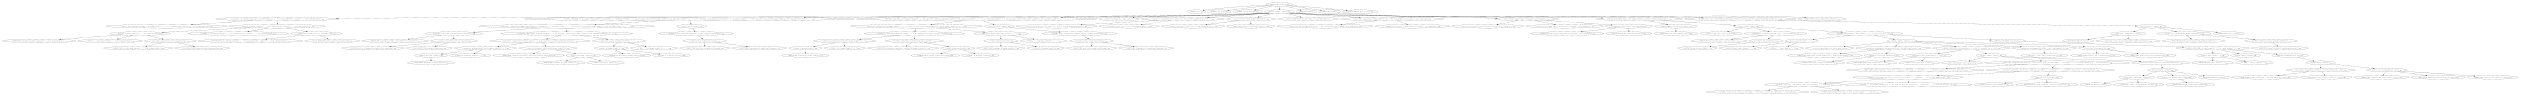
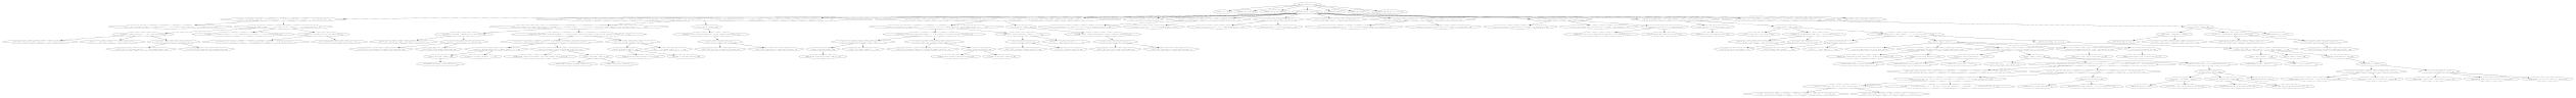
  digraph {
    fontname="IBM Plex Mono"
    node [fontname="IBM Plex Mono"]
    edge [fontname="IBM Plex Mono"]
    n1 [label=<(METHOD,resolveFile)<SUB>309</SUB>>]
    n2 [label=<(PARAM,this)<SUB>309</SUB>>]
    n3 [label=<(PARAM,File file)<SUB>309</SUB>>]
    n4 [label=<(PARAM,String filename)<SUB>309</SUB>>]
    n5 [label=<(BLOCK,&lt;empty&gt;,&lt;empty&gt;)<SUB>309</SUB>>]
    n6 [label=<(MODIFIER,PUBLIC)>]
    n7 [label=<(MODIFIER,VIRTUAL)>]
    n8 [label=<(METHOD_RETURN,java.io.File)<SUB>309</SUB>>]
    n9 [label=<(&lt;operator&gt;.assignment,filename = filename.replace('/', File.separatorChar).replace('\\', File.separatorChar))<SUB>310</SUB>>]
    n10 [label=<(CONTROL_STRUCTURE,if (filename.startsWith(File.separator) || (filename.length() &gt;= 2 &amp;&amp; Character.isLetter(filename.charAt(0)) &amp;&amp; filename.charAt(1) == ':')),if (filename.startsWith(File.separator) || (filename.length() &gt;= 2 &amp;&amp; Character.isLetter(filename.charAt(0)) &amp;&amp; filename.charAt(1) == ':')))<SUB>314</SUB>>]
    n11 [label=<(CONTROL_STRUCTURE,if (filename.length() &gt;= 2 &amp;&amp; Character.isLetter(filename.charAt(0)) &amp;&amp; filename.charAt(1) == ':'),if (filename.length() &gt;= 2 &amp;&amp; Character.isLetter(filename.charAt(0)) &amp;&amp; filename.charAt(1) == ':'))<SUB>324</SUB>>]
    n12 [label=<(LOCAL,File helpFile: java.io.File)>]
    n13 [label=<(&lt;operator&gt;.assignment,File helpFile = new File(file.getAbsolutePath()))<SUB>330</SUB>>]
    n14 [label=<(&lt;init&gt;,new File(file.getAbsolutePath()))<SUB>330</SUB>>]
    n15 [label=<(LOCAL,StringTokenizer tok: java.util.StringTokenizer)>]
    n16 [label=<(&lt;operator&gt;.assignment,StringTokenizer tok = new StringTokenizer(filename, File.separator))<SUB>331</SUB>>]
    n17 [label=<(&lt;init&gt;,new StringTokenizer(filename, File.separator))<SUB>331</SUB>>]
    n18 [label=<(CONTROL_STRUCTURE,while (tok.hasMoreTokens()),while (tok.hasMoreTokens()))<SUB>332</SUB>>]
    n19 [label=<(RETURN,return new File(helpFile.getAbsolutePath());,return new File(helpFile.getAbsolutePath());)<SUB>350</SUB>>]
    n20 [label=<(IDENTIFIER,file,file.getAbsolutePath())<SUB>330</SUB>>]
    n21 [label=<(IDENTIFIER,filename,filename = filename.replace('/', File.separatorChar).replace('\\', File.separatorChar))<SUB>310</SUB>>]
    n22 [label=<(replace,filename.replace('/', File.separatorChar).replace('\\', File.separatorChar))<SUB>310</SUB>>]
    n23 [label=<(&lt;operator&gt;.logicalOr,filename.startsWith(File.separator) || (filename.length() &gt;= 2 &amp;&amp; Character.isLetter(filename.charAt(0)) &amp;&amp; filename.charAt(1) == ':'))<SUB>314</SUB>>]
    n24 [label=<(BLOCK,&lt;empty&gt;,&lt;empty&gt;)<SUB>320</SUB>>]
    n25 [label=<(&lt;operator&gt;.logicalAnd,filename.length() &gt;= 2 &amp;&amp; Character.isLetter(filename.charAt(0)) &amp;&amp; filename.charAt(1) == ':')<SUB>324</SUB>>]
    n26 [label=<(BLOCK,&lt;empty&gt;,&lt;empty&gt;)<SUB>326</SUB>>]
    n27 [label=<(IDENTIFIER,helpFile,File helpFile = new File(file.getAbsolutePath()))<SUB>330</SUB>>]
    n28 [label=<(&lt;operator&gt;.alloc,new File(file.getAbsolutePath()))<SUB>330</SUB>>]
    n29 [label=<(IDENTIFIER,helpFile,new File(file.getAbsolutePath()))<SUB>330</SUB>>]
    n30 [label=<(getAbsolutePath,file.getAbsolutePath())<SUB>330</SUB>>]
    n31 [label=<(IDENTIFIER,tok,StringTokenizer tok = new StringTokenizer(filename, File.separator))<SUB>331</SUB>>]
    n32 [label=<(&lt;operator&gt;.alloc,new StringTokenizer(filename, File.separator))<SUB>331</SUB>>]
    n33 [label=<(IDENTIFIER,tok,new StringTokenizer(filename, File.separator))<SUB>331</SUB>>]
    n34 [label=<(IDENTIFIER,filename,new StringTokenizer(filename, File.separator))<SUB>331</SUB>>]
    n35 [label=<(&lt;operator&gt;.fieldAccess,File.separator)<SUB>331</SUB>>]
    n36 [label=<(hasMoreTokens,tok.hasMoreTokens())<SUB>332</SUB>>]
    n37 [label=<(BLOCK,&lt;empty&gt;,&lt;empty&gt;)<SUB>332</SUB>>]
    n38 [label=<(BLOCK,&lt;empty&gt;,&lt;empty&gt;)<SUB>350</SUB>>]
    n39 [label=<(replace,filename.replace('/', File.separatorChar))<SUB>310</SUB>>]
    n40 [label=<(LITERAL,'\\',filename.replace('/', File.separatorChar).replace('\\', File.separatorChar))<SUB>311</SUB>>]
    n41 [label=<(&lt;operator&gt;.fieldAccess,File.separatorChar)<SUB>311</SUB>>]
    n42 [label=<(IDENTIFIER,filename,filename.replace('/', File.separatorChar))<SUB>310</SUB>>]
    n43 [label=<(LITERAL,'/',filename.replace('/', File.separatorChar))<SUB>310</SUB>>]
    n44 [label=<(&lt;operator&gt;.fieldAccess,File.separatorChar)<SUB>310</SUB>>]
    n45 [label=<(IDENTIFIER,File,filename.replace('/', File.separatorChar).replace('\\', File.separatorChar))<SUB>311</SUB>>]
    n46 [label=<(FIELD_IDENTIFIER,separatorChar,separatorChar)<SUB>311</SUB>>]
    n47 [label=<(IDENTIFIER,File,filename.replace('/', File.separatorChar))<SUB>310</SUB>>]
    n48 [label=<(FIELD_IDENTIFIER,separatorChar,separatorChar)<SUB>310</SUB>>]
    n49 [label=<(startsWith,filename.startsWith(File.separator))<SUB>314</SUB>>]
    n50 [label=<(&lt;operator&gt;.logicalAnd,filename.length() &gt;= 2 &amp;&amp; Character.isLetter(filename.charAt(0)) &amp;&amp; filename.charAt(1) == ':')<SUB>316</SUB>>]
    n51 [label=<(RETURN,return normalize(filename);,return normalize(filename);)<SUB>321</SUB>>]
    n52 [label=<(IDENTIFIER,filename,filename.startsWith(File.separator))<SUB>314</SUB>>]
    n53 [label=<(&lt;operator&gt;.fieldAccess,File.separator)<SUB>314</SUB>>]
    n54 [label=<(&lt;operator&gt;.logicalAnd,filename.length() &gt;= 2 &amp;&amp; Character.isLetter(filename.charAt(0)))<SUB>316</SUB>>]
    n55 [label=<(&lt;operator&gt;.equals,filename.charAt(1) == ':')<SUB>318</SUB>>]
    n56 [label=<(IDENTIFIER,File,filename.startsWith(File.separator))<SUB>314</SUB>>]
    n57 [label=<(FIELD_IDENTIFIER,separator,separator)<SUB>314</SUB>>]
    n58 [label=<(&lt;operator&gt;.greaterEqualsThan,filename.length() &gt;= 2)<SUB>316</SUB>>]
    n59 [label=<(isLetter,Character.isLetter(filename.charAt(0)))<SUB>317</SUB>>]
    n60 [label=<(charAt,filename.charAt(1))<SUB>318</SUB>>]
    n61 [label=<(LITERAL,':',filename.charAt(1) == ':')<SUB>318</SUB>>]
    n62 [label=<(length,filename.length())<SUB>316</SUB>>]
    n63 [label=<(LITERAL,2,filename.length() &gt;= 2)<SUB>316</SUB>>]
    n64 [label=<(IDENTIFIER,Character,Character.isLetter(filename.charAt(0)))<SUB>317</SUB>>]
    n65 [label=<(charAt,filename.charAt(0))<SUB>317</SUB>>]
    n66 [label=<(IDENTIFIER,filename,filename.length())<SUB>316</SUB>>]
    n67 [label=<(IDENTIFIER,filename,filename.charAt(0))<SUB>317</SUB>>]
    n68 [label=<(LITERAL,0,filename.charAt(0))<SUB>317</SUB>>]
    n69 [label=<(IDENTIFIER,filename,filename.charAt(1))<SUB>318</SUB>>]
    n70 [label=<(LITERAL,1,filename.charAt(1))<SUB>318</SUB>>]
    n71 [label=<(normalize,this.normalize(filename))<SUB>321</SUB>>]
    n72 [label=<(IDENTIFIER,this,this.normalize(filename))<SUB>321</SUB>>]
    n73 [label=<(IDENTIFIER,filename,this.normalize(filename))<SUB>321</SUB>>]
    n74 [label=<(&lt;operator&gt;.logicalAnd,filename.length() &gt;= 2 &amp;&amp; Character.isLetter(filename.charAt(0)))<SUB>324</SUB>>]
    n75 [label=<(&lt;operator&gt;.equals,filename.charAt(1) == ':')<SUB>326</SUB>>]
    n76 [label=<(RETURN,return normalize(filename);,return normalize(filename);)<SUB>327</SUB>>]
    n77 [label=<(&lt;operator&gt;.greaterEqualsThan,filename.length() &gt;= 2)<SUB>324</SUB>>]
    n78 [label=<(isLetter,Character.isLetter(filename.charAt(0)))<SUB>325</SUB>>]
    n79 [label=<(charAt,filename.charAt(1))<SUB>326</SUB>>]
    n80 [label=<(LITERAL,':',filename.charAt(1) == ':')<SUB>326</SUB>>]
    n81 [label=<(length,filename.length())<SUB>324</SUB>>]
    n82 [label=<(LITERAL,2,filename.length() &gt;= 2)<SUB>324</SUB>>]
    n83 [label=<(IDENTIFIER,Character,Character.isLetter(filename.charAt(0)))<SUB>325</SUB>>]
    n84 [label=<(charAt,filename.charAt(0))<SUB>325</SUB>>]
    n85 [label=<(IDENTIFIER,filename,filename.length())<SUB>324</SUB>>]
    n86 [label=<(IDENTIFIER,filename,filename.charAt(0))<SUB>325</SUB>>]
    n87 [label=<(LITERAL,0,filename.charAt(0))<SUB>325</SUB>>]
    n88 [label=<(IDENTIFIER,filename,filename.charAt(1))<SUB>326</SUB>>]
    n89 [label=<(LITERAL,1,filename.charAt(1))<SUB>326</SUB>>]
    n90 [label=<(normalize,this.normalize(filename))<SUB>327</SUB>>]
    n91 [label=<(IDENTIFIER,this,this.normalize(filename))<SUB>327</SUB>>]
    n92 [label=<(IDENTIFIER,filename,this.normalize(filename))<SUB>327</SUB>>]
    n93 [label=<(IDENTIFIER,File,new StringTokenizer(filename, File.separator))<SUB>331</SUB>>]
    n94 [label=<(FIELD_IDENTIFIER,separator,separator)<SUB>331</SUB>>]
    n95 [label=<(IDENTIFIER,tok,tok.hasMoreTokens())<SUB>332</SUB>>]
    n96 [label=<(LOCAL,String part: java.lang.String)>]
    n97 [label=<(&lt;operator&gt;.assignment,String part = tok.nextToken())<SUB>333</SUB>>]
    n98 [label=<(CONTROL_STRUCTURE,if (part.equals(&quot;..&quot;)),if (part.equals(&quot;..&quot;)))<SUB>334</SUB>>]
    n99 [label=<(IDENTIFIER,part,String part = tok.nextToken())<SUB>333</SUB>>]
    n100 [label=<(nextToken,tok.nextToken())<SUB>333</SUB>>]
    n101 [label=<(equals,part.equals(&quot;..&quot;))<SUB>334</SUB>>]
    n102 [label=<(BLOCK,&lt;empty&gt;,&lt;empty&gt;)<SUB>334</SUB>>]
    n103 [label=<(CONTROL_STRUCTURE,else,else)<SUB>343</SUB>>]
    n104 [label=<(IDENTIFIER,tok,tok.nextToken())<SUB>333</SUB>>]
    n105 [label=<(IDENTIFIER,part,part.equals(&quot;..&quot;))<SUB>334</SUB>>]
    n106 [label=<(LITERAL,&quot;..&quot;,part.equals(&quot;..&quot;))<SUB>334</SUB>>]
    n107 [label=<(LOCAL,String parentFile: java.lang.String)>]
    n108 [label=<(&lt;operator&gt;.assignment,String parentFile = helpFile.getParent())<SUB>335</SUB>>]
    n109 [label=<(CONTROL_STRUCTURE,if (parentFile == null),if (parentFile == null))<SUB>336</SUB>>]
    n110 [label=<(&lt;operator&gt;.assignment,helpFile = new File(parentFile))<SUB>342</SUB>>]
    n111 [label=<(&lt;init&gt;,new File(parentFile))<SUB>342</SUB>>]
    n112 [label=<(CONTROL_STRUCTURE,if (part.equals(&quot;.&quot;)),if (part.equals(&quot;.&quot;)))<SUB>343</SUB>>]
    n113 [label=<(IDENTIFIER,parentFile,String parentFile = helpFile.getParent())<SUB>335</SUB>>]
    n114 [label=<(getParent,helpFile.getParent())<SUB>335</SUB>>]
    n115 [label=<(&lt;operator&gt;.equals,parentFile == null)<SUB>333</SUB>>]
    n116 [label=<(BLOCK,&lt;empty&gt;,&lt;empty&gt;)<SUB>336</SUB>>]
    n117 [label=<(&lt;operator&gt;.alloc,new File(parentFile))<SUB>342</SUB>>]
    n118 [label=<(IDENTIFIER,helpFile,new File(parentFile))<SUB>342</SUB>>]
-   n119 [label=<(IDENTIFIER,parentFile,new File(parentFile))<SUB>342</SUB>>]
    n120 [label=<(IDENTIFIER,helpFile,helpFile.getParent())<SUB>335</SUB>>]
    n121 [label=<(IDENTIFIER,parentFile,parentFile == null)<SUB>336</SUB>>]
    n122 [label=<(LITERAL,null,parentFile == null)<SUB>336</SUB>>]
    n123 [label=<(LOCAL,String msg: java.lang.String)>]
    n124 [label=<(&lt;operator&gt;.assignment,String msg = &quot;The file or path you specified (&quot; + filename + &quot;) is invalid relative to &quot; + file.getPath())<SUB>337</SUB>>]
    n125 [label=<(&lt;operator&gt;.throw,throw new BuildException(msg);)<SUB>340</SUB>>]
    n126 [label=<(IDENTIFIER,msg,String msg = &quot;The file or path you specified (&quot; + filename + &quot;) is invalid relative to &quot; + file.getPath())<SUB>337</SUB>>]
    n127 [label=<(&lt;operator&gt;.addition,&quot;The file or path you specified (&quot; + filename + &quot;) is invalid relative to &quot; + file.getPath())<SUB>337</SUB>>]
    n128 [label=<(BLOCK,&lt;empty&gt;,&lt;empty&gt;)<SUB>340</SUB>>]
    n129 [label=<(&lt;operator&gt;.addition,&quot;The file or path you specified (&quot; + filename + &quot;) is invalid relative to &quot;)<SUB>337</SUB>>]
    n130 [label=<(getPath,file.getPath())<SUB>339</SUB>>]
    n131 [label=<(&lt;operator&gt;.addition,&quot;The file or path you specified (&quot; + filename)<SUB>337</SUB>>]
    n132 [label=<(LITERAL,&quot;) is invalid relative to &quot;,&quot;The file or path you specified (&quot; + filename + &quot;) is invalid relative to &quot;)<SUB>338</SUB>>]
    n133 [label=<(IDENTIFIER,file,file.getPath())<SUB>339</SUB>>]
    n134 [label=<(IDENTIFIER,helpFile,helpFile = new File(parentFile))<SUB>342</SUB>>]
    n135 [label=<(LITERAL,&quot;The file or path you specified (&quot;,&quot;The file or path you specified (&quot; + filename)<SUB>337</SUB>>]
    n136 [label=<(IDENTIFIER,filename,&quot;The file or path you specified (&quot; + filename)<SUB>338</SUB>>]
    n137 [label=<(&lt;operator&gt;.assignment,&lt;empty&gt;)>]
    n138 [label=<(&lt;init&gt;,new BuildException(msg))<SUB>340</SUB>>]
    n139 [label=<(IDENTIFIER,$obj24,&lt;empty&gt;)>]
    n140 [label=<(IDENTIFIER,$obj24,&lt;empty&gt;)>]
    n141 [label=<(&lt;operator&gt;.alloc,new BuildException(msg))<SUB>340</SUB>>]
    n142 [label=<(IDENTIFIER,$obj24,new BuildException(msg))>]
+   n143 [label=<(IDENTIFIER,msg,new BuildException(msg))<SUB>340</SUB>>]
    n144 [label=<(equals,part.equals(&quot;.&quot;))<SUB>343</SUB>>]
    n145 [label=<(BLOCK,&lt;empty&gt;,&lt;empty&gt;)<SUB>343</SUB>>]
    n146 [label=<(CONTROL_STRUCTURE,else,else)<SUB>345</SUB>>]
    n147 [label=<(IDENTIFIER,part,part.equals(&quot;.&quot;))<SUB>343</SUB>>]
    n148 [label=<(LITERAL,&quot;.&quot;,part.equals(&quot;.&quot;))<SUB>343</SUB>>]
    n149 [label=<(BLOCK,&lt;empty&gt;,&lt;empty&gt;)<SUB>345</SUB>>]
    n150 [label=<(&lt;operator&gt;.assignment,helpFile = new File(helpFile, part))<SUB>346</SUB>>]
    n151 [label=<(&lt;init&gt;,new File(helpFile, part))<SUB>346</SUB>>]
    n152 [label=<(IDENTIFIER,helpFile,helpFile = new File(helpFile, part))<SUB>346</SUB>>]
    n153 [label=<(&lt;operator&gt;.alloc,new File(helpFile, part))<SUB>346</SUB>>]
    n154 [label=<(IDENTIFIER,helpFile,new File(helpFile, part))<SUB>346</SUB>>]
    n155 [label=<(IDENTIFIER,helpFile,new File(helpFile, part))<SUB>346</SUB>>]
    n156 [label=<(IDENTIFIER,part,new File(helpFile, part))<SUB>346</SUB>>]
    n157 [label=<(&lt;operator&gt;.assignment,&lt;empty&gt;)>]
    n158 [label=<(&lt;init&gt;,new File(helpFile.getAbsolutePath()))<SUB>350</SUB>>]
    n159 [label=<(IDENTIFIER,$obj27,&lt;empty&gt;)>]
    n160 [label=<(IDENTIFIER,$obj27,&lt;empty&gt;)>]
    n161 [label=<(&lt;operator&gt;.alloc,new File(helpFile.getAbsolutePath()))<SUB>350</SUB>>]
    n162 [label=<(IDENTIFIER,$obj27,new File(helpFile.getAbsolutePath()))>]
    n163 [label=<(getAbsolutePath,helpFile.getAbsolutePath())<SUB>350</SUB>>]
    n164 [label=<(IDENTIFIER,helpFile,helpFile.getAbsolutePath())<SUB>350</SUB>>]
    n1 -> n2
    n1 -> n3
    n1 -> n4
    n1 -> n5
    n1 -> n6
    n1 -> n7
    n1 -> n8
    n5 -> n9
    n5 -> n10
    n5 -> n11
    n5 -> n12
    n5 -> n13
    n5 -> n14
    n5 -> n15
    n5 -> n16
    n5 -> n17
    n5 -> n18
    n5 -> n19
    n7 -> n20
    n9 -> n21
    n9 -> n22
    n10 -> n23
    n10 -> n24
    n11 -> n25
    n11 -> n26
    n13 -> n27
    n13 -> n28
    n14 -> n29
    n14 -> n30
    n16 -> n31
    n16 -> n32
    n17 -> n33
    n17 -> n34
    n17 -> n35
    n18 -> n36
    n18 -> n37
    n19 -> n38
    n22 -> n39
    n22 -> n40
    n22 -> n41
    n23 -> n49
    n23 -> n50
    n24 -> n51
    n25 -> n74
    n25 -> n75
    n26 -> n76
    n35 -> n93
    n35 -> n94
    n36 -> n95
    n37 -> n96
    n37 -> n97
    n37 -> n98
    n38 -> n157
    n38 -> n158
    n38 -> n159
    n39 -> n42
    n39 -> n43
    n39 -> n44
    n41 -> n45
    n41 -> n46
    n44 -> n47
    n44 -> n48
    n49 -> n52
    n49 -> n53
    n50 -> n54
    n50 -> n55
    n51 -> n71
    n53 -> n56
    n53 -> n57
    n54 -> n58
    n54 -> n59
    n55 -> n60
    n55 -> n61
    n58 -> n62
    n58 -> n63
    n59 -> n64
    n59 -> n65
    n60 -> n69
    n60 -> n70
    n62 -> n66
    n65 -> n67
    n65 -> n68
    n71 -> n72
    n71 -> n73
    n74 -> n77
    n74 -> n78
    n75 -> n79
    n75 -> n80
    n76 -> n90
    n77 -> n81
    n77 -> n82
    n78 -> n83
    n78 -> n84
    n79 -> n88
    n79 -> n89
    n81 -> n85
    n84 -> n86
    n84 -> n87
    n90 -> n91
    n90 -> n92
    n97 -> n99
    n97 -> n100
    n98 -> n101
    n98 -> n102
    n98 -> n103
    n100 -> n104
    n101 -> n105
    n101 -> n106
    n102 -> n107
    n102 -> n108
    n102 -> n109
    n102 -> n110
    n102 -> n111
    n103 -> n112
    n108 -> n113
    n108 -> n114
    n109 -> n115
    n109 -> n116
    n110 -> n117
    n111 -> n118
-   n111 -> n119
    n112 -> n144
    n112 -> n145
    n112 -> n146
    n114 -> n120
    n115 -> n121
    n115 -> n122
    n116 -> n123
    n116 -> n124
    n116 -> n125
    n124 -> n126
    n124 -> n127
    n125 -> n128
    n127 -> n129
    n127 -> n130
    n128 -> n137
    n128 -> n138
    n128 -> n139
    n129 -> n131
    n129 -> n132
    n130 -> n133
    n130 -> n134
    n131 -> n135
    n131 -> n136
    n137 -> n140
    n137 -> n141
    n138 -> n142
+   n138 -> n143
    n144 -> n147
    n144 -> n148
    n146 -> n149
    n149 -> n150
    n149 -> n151
    n150 -> n152
    n150 -> n153
    n151 -> n154
    n151 -> n155
    n151 -> n156
    n157 -> n160
    n157 -> n161
    n158 -> n162
    n158 -> n163
    n163 -> n164
  }
